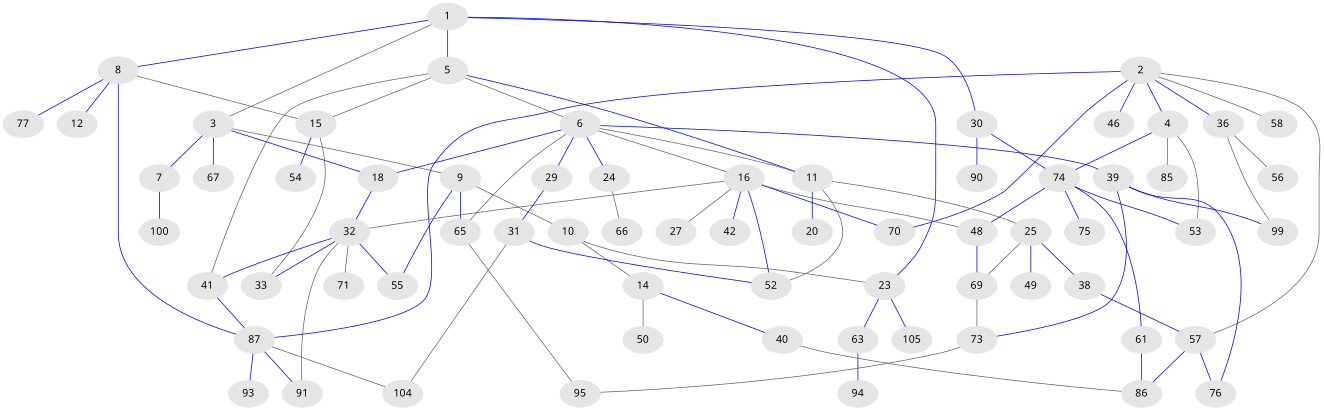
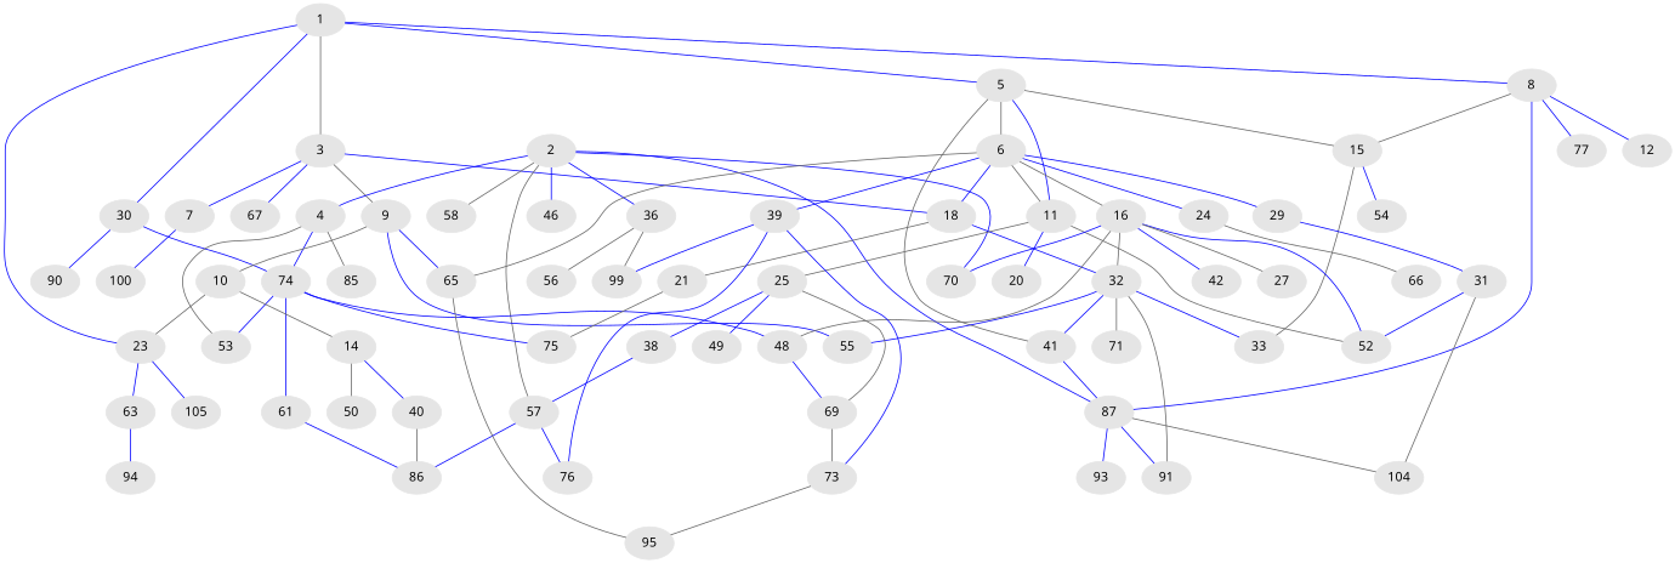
  graph {
    fontname="Noto Sans"
    node [color=gray90 fontname="Noto Sans" style=filled]
    edge [color=blue fontname="Noto Sans"]
    1 [super="+17"]
    3 [super="+47"]
    5 [super="+103"]
    8 [super="+45"]
    23 [super="+81"]
    30 [super="+35"]
    2 [super="+19"]
    4 [super="+13"]
    36
    46
    57 [super="+62"]
    58
    70 [super="+88"]
    87 [super="+98"]
    7 [super="+106"]
    9 [super="+64"]
    18
    67 [super="+96"]
    6 [super="+37"]
    11 [super="+79"]
    15 [super="+22"]
    41 [super="+60"]
    12
    77
    63
    105
    n27 [label=74 super="+89"]
    90
    53
    85
    56 [super="+74"]
    99
    76
    86 [super="+102"]
    104
    91
    93 [super="+107"]
    100
    65
    10 [super="+26"]
    55
    32 [super="+84"]
+   21 [super="+59"]
    48 [super="+72"]
    75
    61
    16 [super="+28"]
    24 [super="+43"]
    29 [super="+44"]
    39 [super="+83"]
    20 [super="+82"]
    25 [super="+92"]
    52 [super="+80"]
    33
    54
    27 [super="+78"]
    42
    66 [super="+101"]
    31 [super="+51"]
    73 [super="+97"]
    95
    14
    40 [super="+68"]
    50
    38
    49
    69
    71
    94
    1 -- 3 [color=gray40]
    1 -- 5
    1 -- 8
    1 -- 23
    1 -- 30
    3 -- 7
    3 -- 9 [color=gray40]
    3 -- 18
    3 -- 67
    5 -- 6 [color=gray40]
    5 -- 11
    5 -- 15 [color=gray40]
    5 -- 41 [color=gray40]
    8 -- 87
    8 -- 15 [color=gray40]
    8 -- 12
    8 -- 77
    23 -- 63
    23 -- 105
    30 -- n27
    30 -- 90
    2 -- 4
    2 -- 36
    2 -- 46 [weight=2]
    2 -- 57 [color=gray40]
    2 -- 58 [color=gray40]
    2 -- 70
    2 -- 87
    4 -- n27
    4 -- 53 [color=gray40]
    4 -- 85 [color=gray40]
    36 -- 56 [color=gray40]
    36 -- 99 [color=gray40]
    57 -- 76
    57 -- 86
    87 -- 104 [color=gray40]
    87 -- 91
    87 -- 93
    7 -- 100
    9 -- 65
    9 -- 10 [color=gray40]
    9 -- 55
    18 -- 32
+   18 -- 21 [color=gray40]
    6 -- 18
    6 -- 11 [color=gray40]
    6 -- 65 [color=gray40]
    6 -- 16 [color=gray40]
    6 -- 24
    6 -- 29
    6 -- 39
    11 -- 20
    11 -- 25 [color=gray40]
    11 -- 52 [color=gray40]
    15 -- 33 [color=gray40]
    15 -- 54
    41 -- 87
    63 -- 94
    n27 -- 53
    n27 -- 48
    n27 -- 75
    n27 -- 61
    65 -- 95 [color=gray40]
    10 -- 23 [color=gray40]
    10 -- 14 [color=gray40]
    32 -- 41
    32 -- 91 [color=gray40]
    32 -- 55
    32 -- 33
    32 -- 71 [color=gray40]
+   21 -- 75 [color=gray40]
    48 -- 69
    61 -- 86
    16 -- 70
    16 -- 32 [color=gray40]
    16 -- 48 [color=gray40]
    16 -- 52 [weight=2]
    16 -- 27 [color=gray40]
    16 -- 42
    24 -- 66 [color=gray40]
    29 -- 31
    39 -- 99
    39 -- 76
    39 -- 73
    25 -- 38
    25 -- 49
    25 -- 69 [color=gray40]
    31 -- 104 [color=gray40]
    31 -- 52
    73 -- 95 [color=gray40]
    14 -- 40
    14 -- 50 [color=gray40]
    40 -- 86 [color=gray40]
    38 -- 57
    69 -- 73 [color=gray40]
  }
